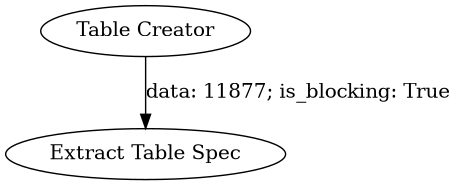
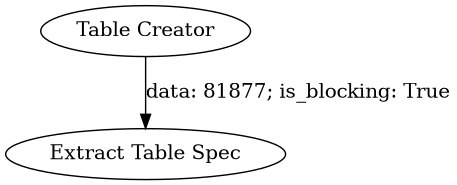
  digraph {
    rankdir=TB
    n1 [label="Extract Table Spec"]
    n2 [label="Table Creator"]
-   n2 -> n1 [label="data: 11877; is_blocking: True"]
+   n2 -> n1 [label="data: 81877; is_blocking: True"]
  }
